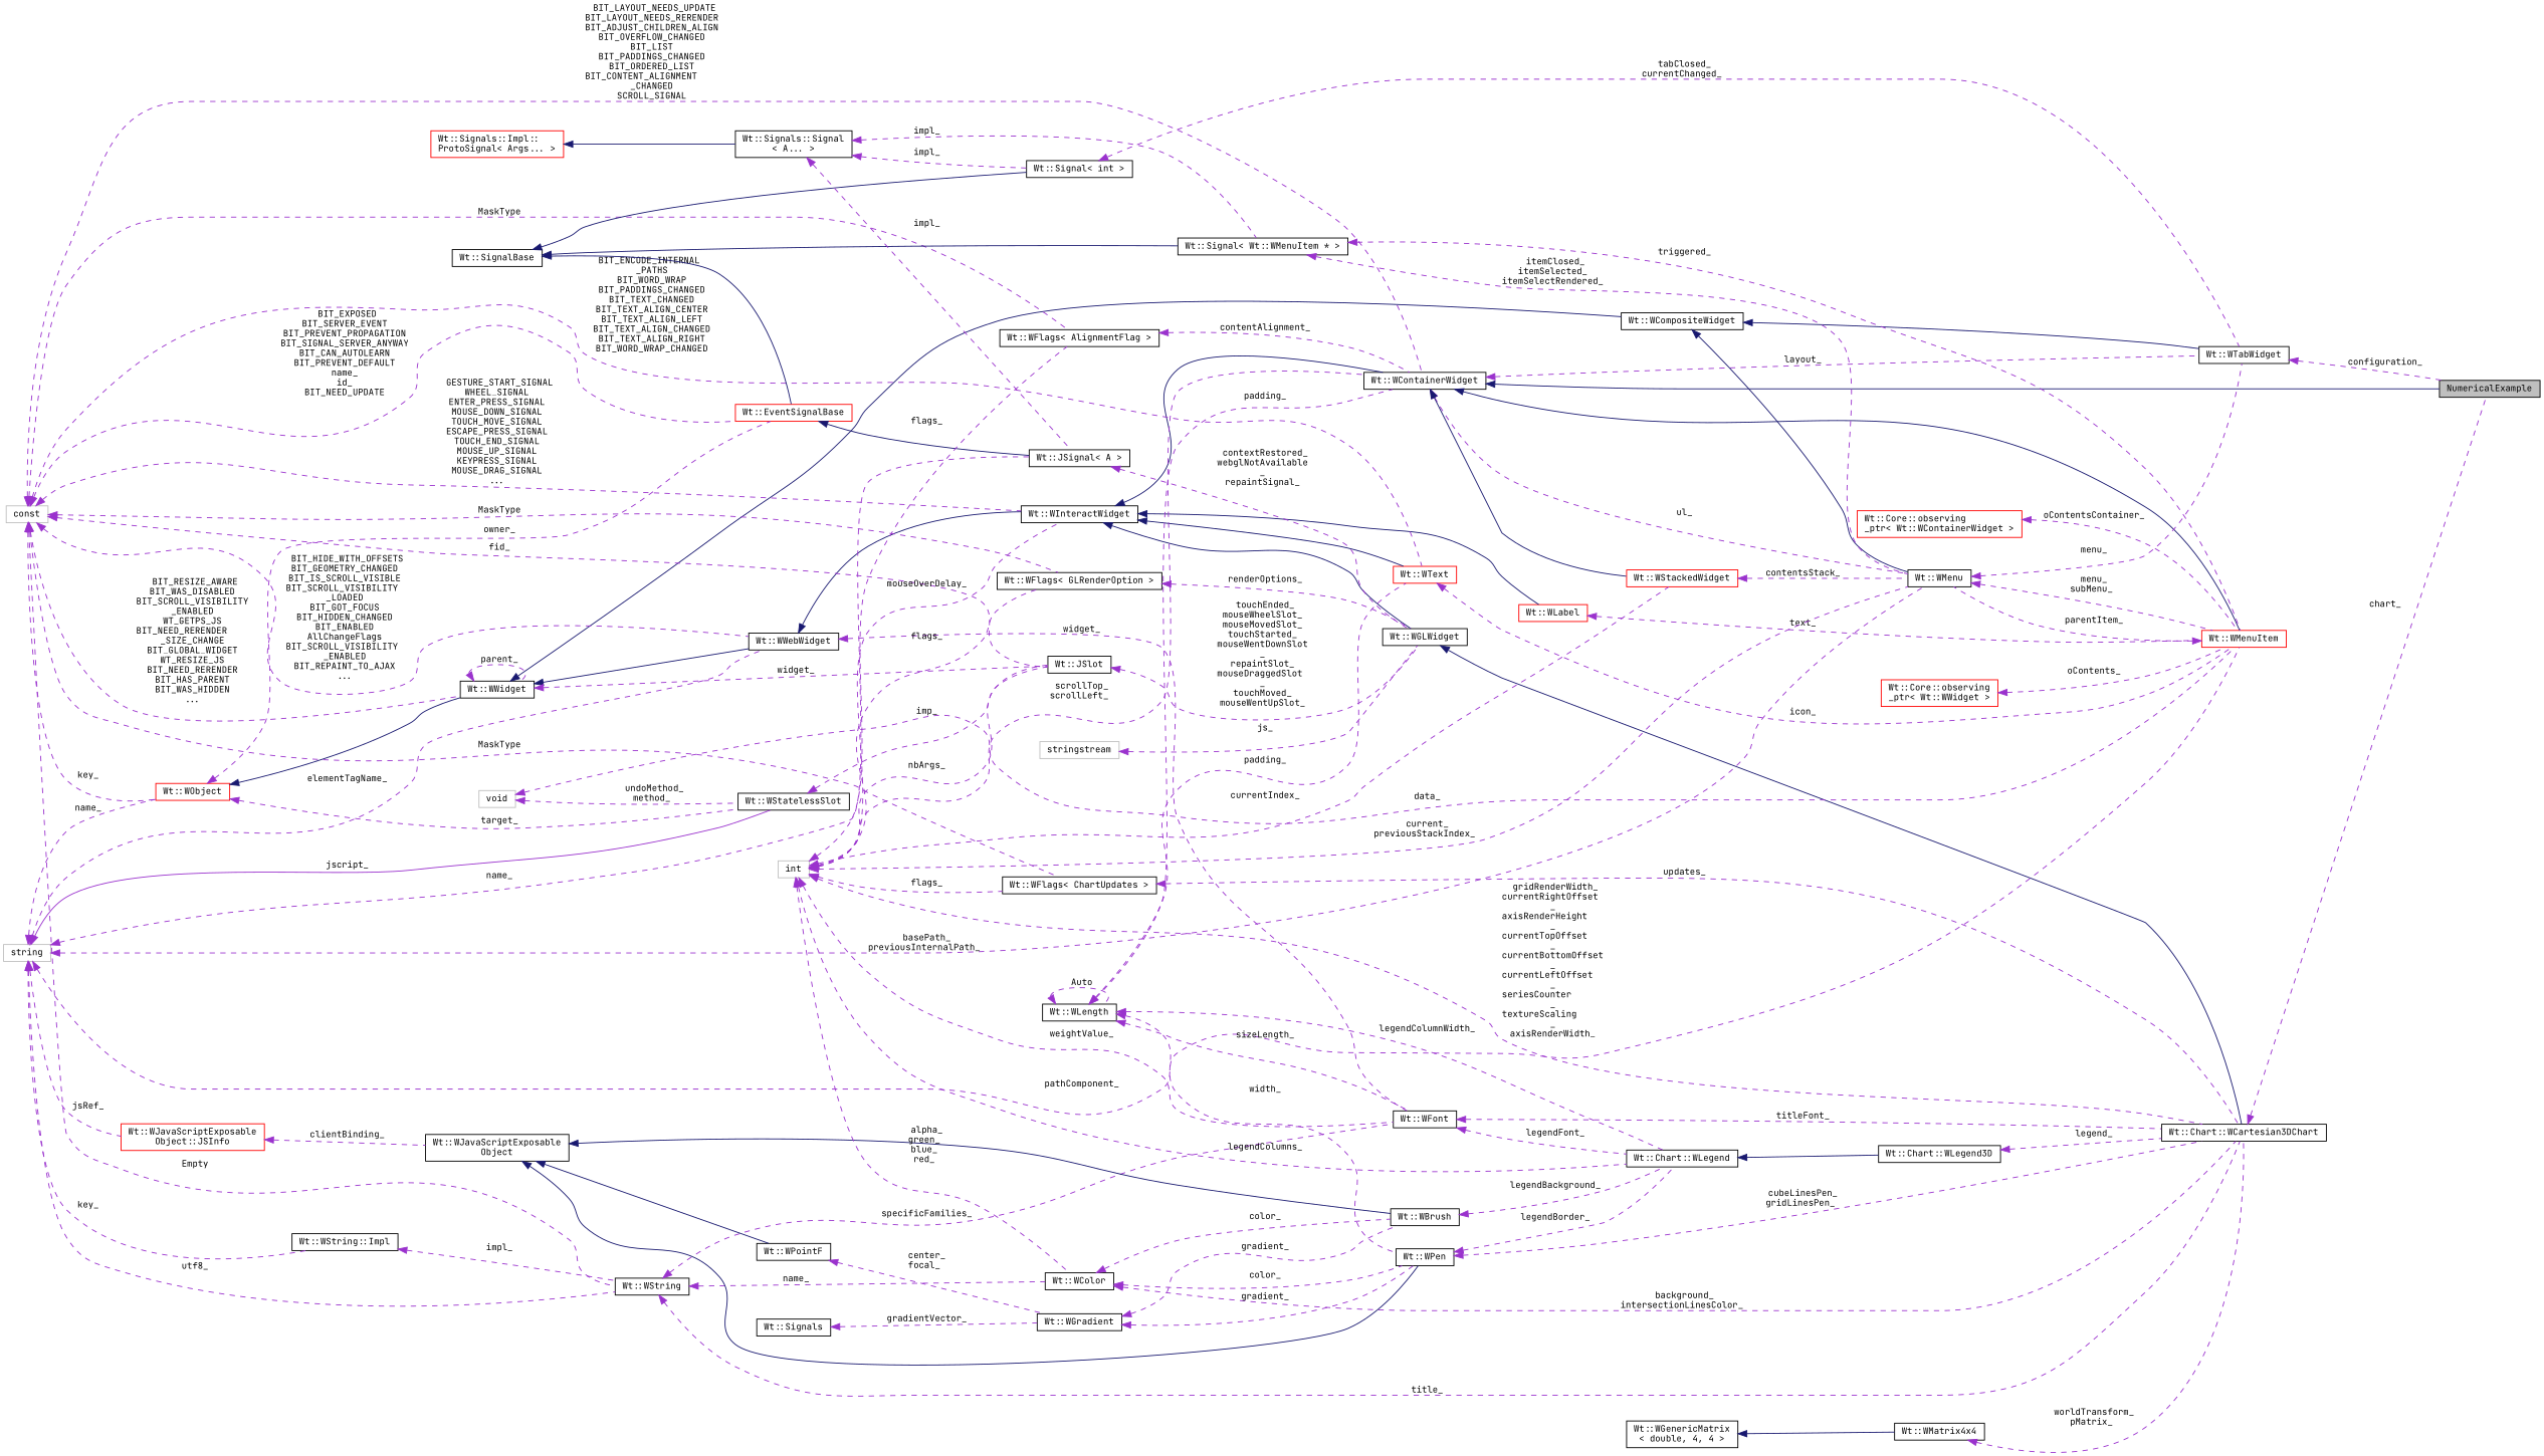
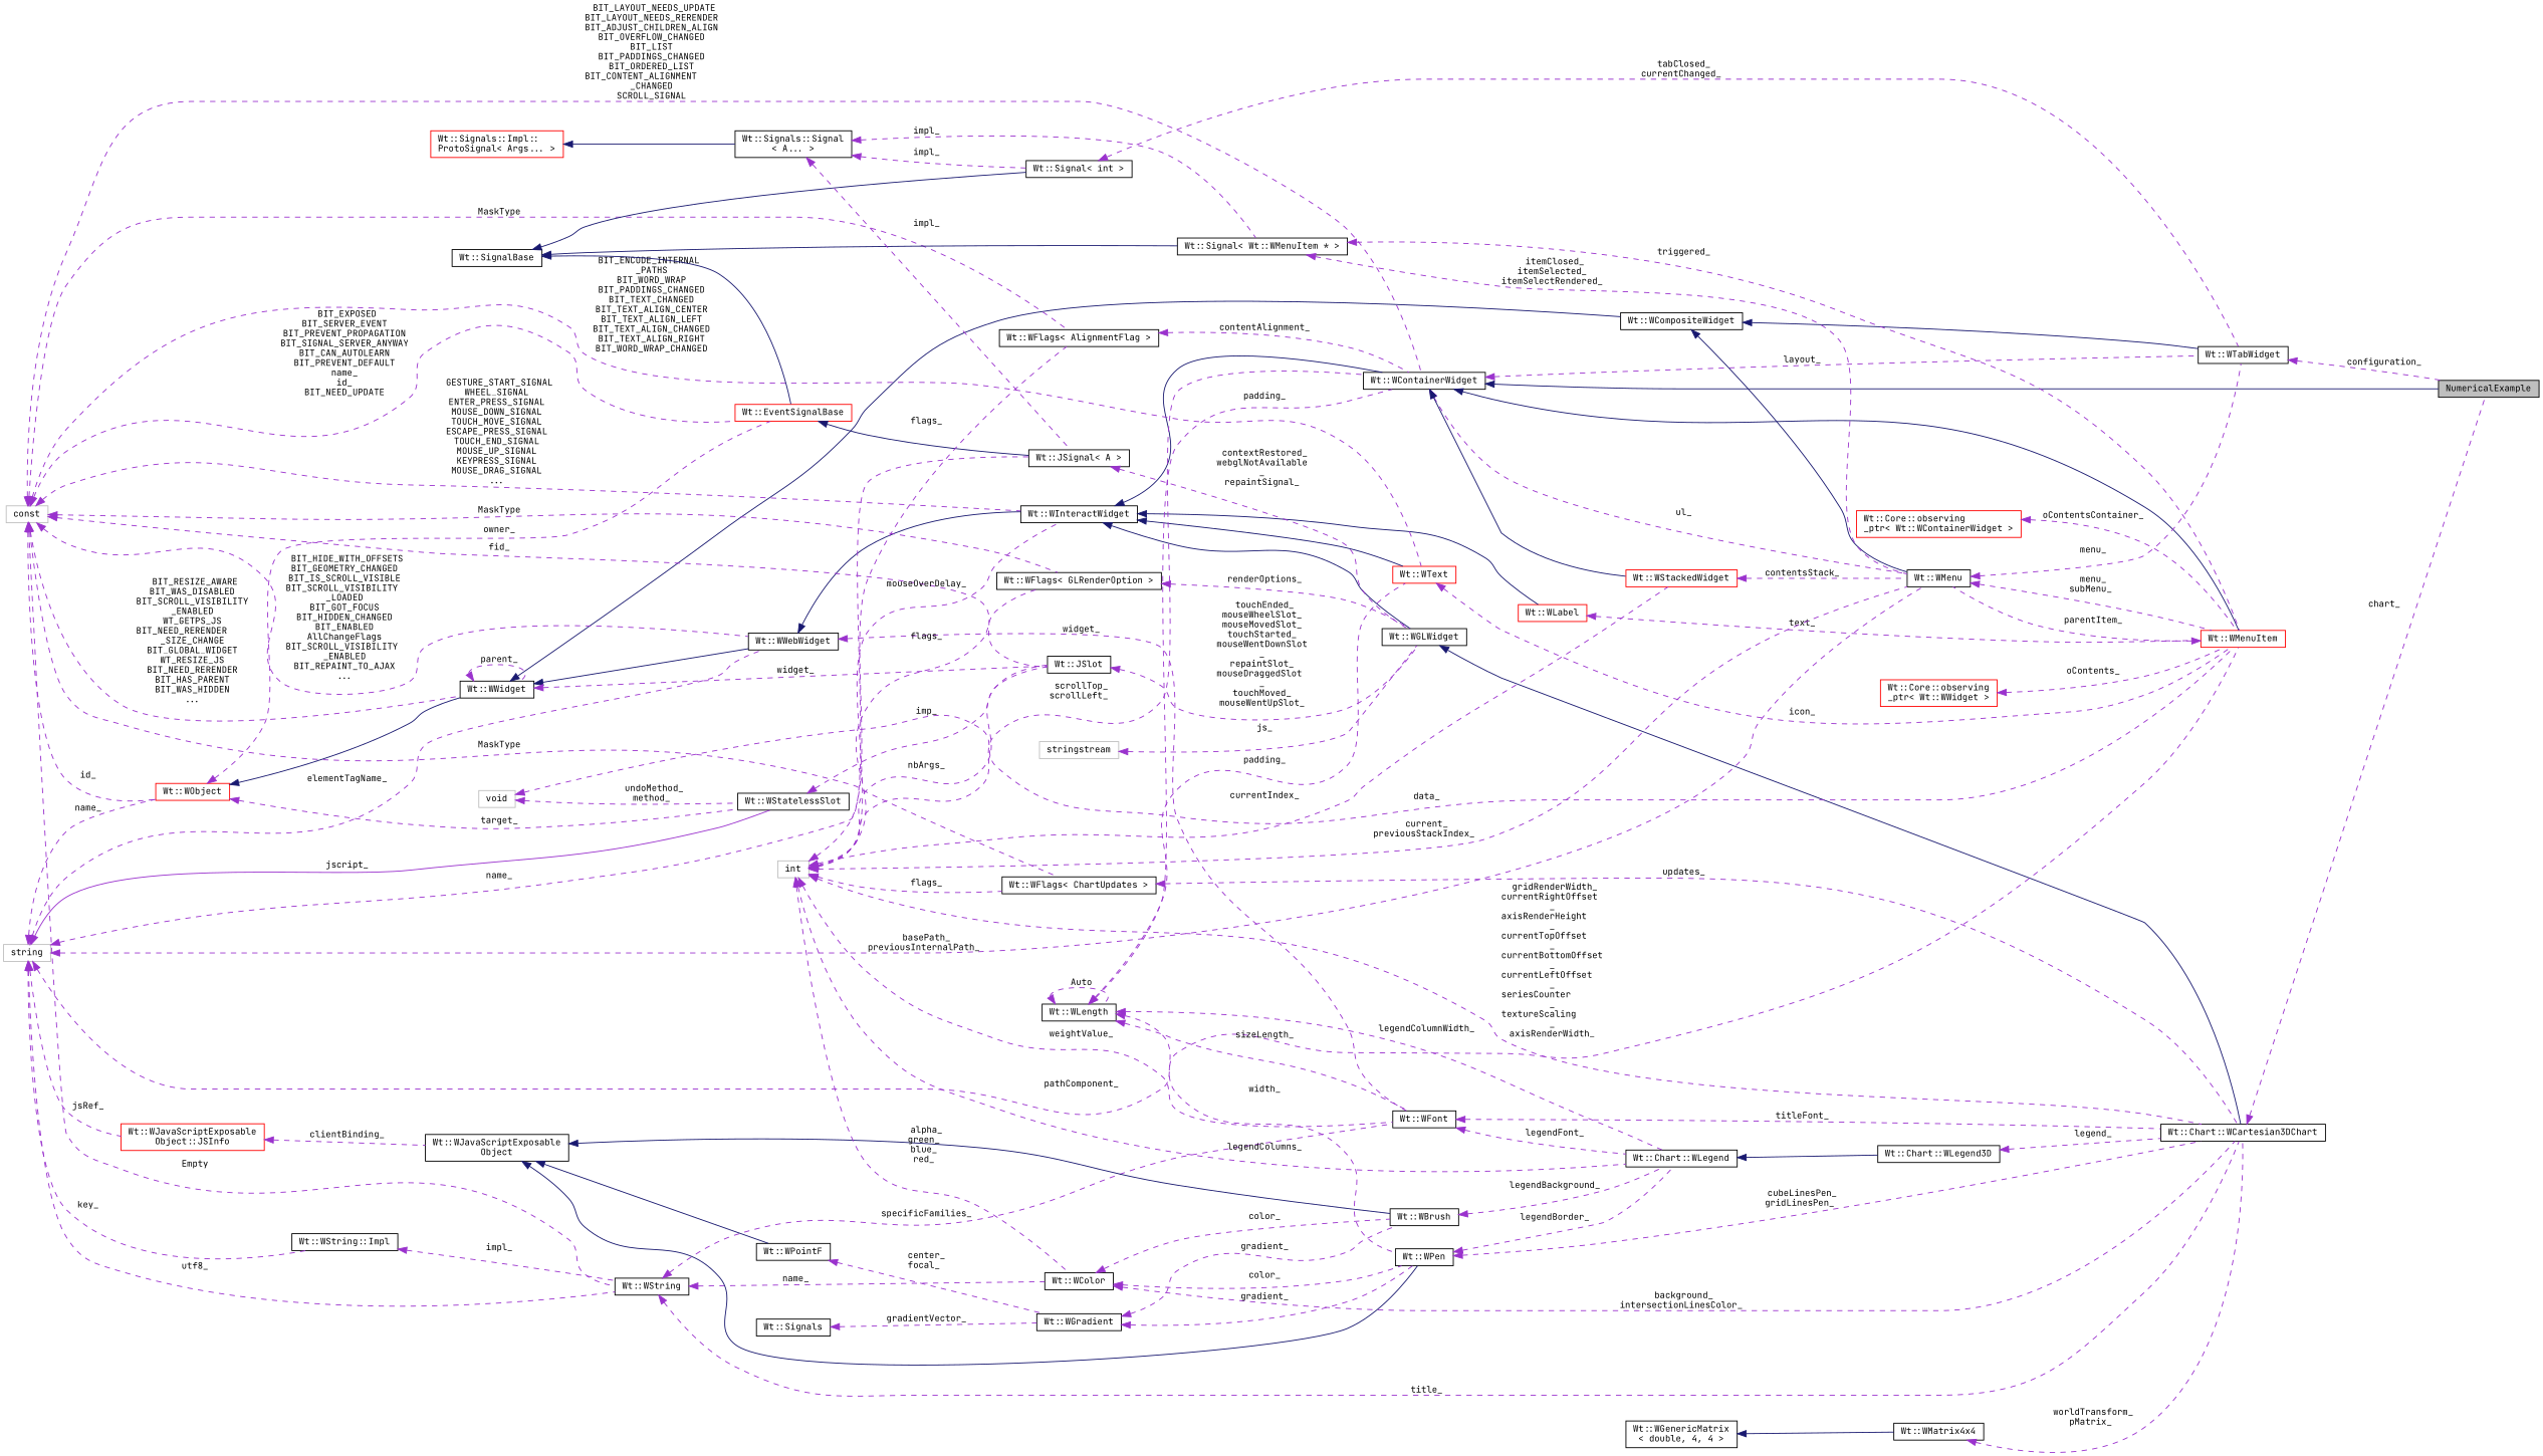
  digraph {
    fontname="JetBrains Mono"
    rankdir=LR
    node [color=black fillcolor=white fontname="JetBrains Mono" fontsize=10 shape=record style=filled]
    edge [color=darkorchid3 dir=back fontname="JetBrains Mono" fontsize=10 labelfontname=Helvetica labelfontsize=10 style=dashed]
    n1 [fillcolor=grey75 fontcolor=black height=0.2 label=NumericalExample width=0.4]
    n2 [height=0.2 label="Wt::WContainerWidget" width=0.4]
    n3 [height=0.2 label="Wt::WTabWidget" width=0.4]
    n4 [height=0.2 label="Wt::WMenu" width=0.4]
    n5 [color=red height=0.2 label="Wt::WMenuItem" width=0.4]
    n6 [color=red height=0.2 label="Wt::WStackedWidget" width=0.4]
    n7 [height=0.2 label="Wt::WInteractWidget" width=0.4]
    n8 [height=0.2 label="Wt::WGLWidget" width=0.4]
    n9 [color=red height=0.2 label="Wt::WLabel" width=0.4]
    n10 [color=red height=0.2 label="Wt::WText" width=0.4]
    n11 [height=0.2 label="Wt::Chart::WCartesian3DChart" width=0.4]
    n12 [height=0.2 label="Wt::WWebWidget" width=0.4]
    n13 [height=0.2 label="Wt::WFont" width=0.4]
    n14 [height=0.2 label="Wt::Chart::WLegend" width=0.4]
    n15 [height=0.2 label="Wt::WWidget" width=0.4]
    n16 [height=0.2 label="Wt::JSlot" width=0.4]
    n17 [height=0.2 label="Wt::WCompositeWidget" width=0.4]
    n18 [color=red height=0.2 label="Wt::WObject" width=0.4]
    n19 [height=0.2 label="Wt::WStatelessSlot" width=0.4]
    n20 [color=red height=0.2 label="Wt::EventSignalBase" width=0.4]
    n21 [height=0.2 label="Wt::JSignal\< A \>" width=0.4]
    n22 [color=grey75 height=0.2 label=string width=0.4]
    n23 [height=0.2 label="Wt::WString" width=0.4]
    n24 [height=0.2 label="Wt::WString::Impl" width=0.4]
    n25 [color=red height=0.2 label="Wt::WJavaScriptExposable\lObject::JSInfo" width=0.4]
    n26 [height=0.2 label="Wt::WColor" width=0.4]
    n27 [height=0.2 label="Wt::WJavaScriptExposable\lObject" width=0.4]
    n28 [color=grey75 height=0.2 label=const width=0.4]
    n29 [height=0.2 label="Wt::WFlags\< AlignmentFlag \>" width=0.4]
    n30 [height=0.2 label="Wt::WFlags\< GLRenderOption \>" width=0.4]
    n31 [height=0.2 label="Wt::WFlags\< ChartUpdates \>" width=0.4]
    n32 [color=grey75 height=0.2 label=int width=0.4]
    n33 [height=0.2 label="Wt::WPen" width=0.4]
    n34 [height=0.2 label="Wt::WBrush" width=0.4]
    n35 [height=0.2 label="Wt::Chart::WLegend3D" width=0.4]
    n36 [height=0.2 label="Wt::WLength" width=0.4]
    n37 [color=grey75 height=0.2 label=void width=0.4]
    n38 [height=0.2 label="Wt::SignalBase" width=0.4]
    n39 [height=0.2 label="Wt::Signal\< int \>" width=0.4]
    n40 [height=0.2 label="Wt::Signal\< Wt::WMenuItem * \>" width=0.4]
    n41 [height=0.2 label="Wt::Signals::Signal\l\< A... \>" width=0.4]
    n42 [color=red height=0.2 label="Wt::Signals::Impl::\lProtoSignal\< Args... \>" width=0.4]
    n43 [color=grey75 height=0.2 label=stringstream width=0.4]
    n44 [height=0.2 label="Wt::WMatrix4x4" width=0.4]
    n45 [height=0.2 label="Wt::WGenericMatrix\l\< double, 4, 4 \>" width=0.4]
    n46 [height=0.2 label="Wt::WPointF" width=0.4]
    n47 [height=0.2 label="Wt::WGradient" width=0.4]
    n48 [height=0.2 label="Wt::Signals" width=0.4]
    n49 [color=red height=0.2 label="Wt::Core::observing\l_ptr\< Wt::WWidget \>" width=0.4]
    n50 [color=red height=0.2 label="Wt::Core::observing\l_ptr\< Wt::WContainerWidget \>" width=0.4]
    n2 -> n1 [color=midnightblue style=solid]
    n2 -> n3 [label=" layout_"]
    n2 -> n4 [label=" ul_"]
    n2 -> n5 [color=midnightblue style=solid]
    n2 -> n6 [color=midnightblue style=solid]
    n3 -> n1 [label=" configuration_"]
    n4 -> n3 [label=" menu_"]
    n4 -> n5 [label=" menu_\nsubMenu_"]
    n5 -> n4 [label=" parentItem_"]
    n6 -> n4 [label=" contentsStack_"]
    n7 -> n2 [color=midnightblue style=solid]
    n7 -> n8 [color=midnightblue style=solid]
    n7 -> n9 [color=midnightblue style=solid]
    n7 -> n10 [color=midnightblue style=solid]
    n8 -> n11 [color=midnightblue style=solid]
    n9 -> n5 [label=" text_"]
    n10 -> n5 [label=" icon_"]
    n11 -> n1 [label=" chart_"]
    n12 -> n7 [color=midnightblue style=solid]
    n12 -> n13 [label=" widget_"]
    n13 -> n11 [label=" titleFont_"]
    n13 -> n14 [label=" legendFont_"]
    n14 -> n35 [color=midnightblue style=solid]
    n15 -> n12 [color=midnightblue style=solid]
    n15 -> n15 [label=" parent_"]
    n15 -> n16 [label=" widget_"]
    n15 -> n17 [color=midnightblue style=solid]
    n16 -> n8 [label=" touchEnded_\nmouseWheelSlot_\nmouseMovedSlot_\ntouchStarted_\nmouseWentDownSlot\l_\nrepaintSlot_\nmouseDraggedSlot\l_\ntouchMoved_\nmouseWentUpSlot_"]
    n17 -> n3 [color=midnightblue style=solid]
    n17 -> n4 [color=midnightblue style=solid]
    n18 -> n15 [color=midnightblue style=solid]
    n18 -> n19 [label=" target_"]
    n18 -> n20 [label=" owner_"]
    n19 -> n16 [label=" imp_"]
    n20 -> n21 [color=midnightblue style=solid]
    n21 -> n8 [label=" contextRestored_\nwebglNotAvailable\l_\nrepaintSignal_"]
    n22 -> n4 [label=" basePath_\npreviousInternalPath_"]
    n22 -> n5 [label=" pathComponent_"]
    n22 -> n12 [label=" elementTagName_"]
    n22 -> n18 [label=" name_"]
    n22 -> n19 [label=" jscript_" style=solid]
    n22 -> n21 [label=" name_"]
    n22 -> n23 [label=" utf8_"]
    n22 -> n24 [label=" key_"]
    n22 -> n25 [label=" jsRef_"]
    n23 -> n11 [label=" title_"]
    n23 -> n13 [label=" specificFamilies_"]
    n23 -> n26 [label=" name_"]
    n24 -> n23 [label=" impl_"]
    n25 -> n27 [label=" clientBinding_"]
    n26 -> n11 [label=" background_\nintersectionLinesColor_"]
    n26 -> n33 [label=" color_"]
    n26 -> n34 [label=" color_"]
    n27 -> n33 [color=midnightblue style=solid]
    n27 -> n34 [color=midnightblue style=solid]
    n27 -> n46 [color=midnightblue style=solid]
    n28 -> n2 [label=" BIT_LAYOUT_NEEDS_UPDATE\nBIT_LAYOUT_NEEDS_RERENDER\nBIT_ADJUST_CHILDREN_ALIGN\nBIT_OVERFLOW_CHANGED\nBIT_LIST\nBIT_PADDINGS_CHANGED\nBIT_ORDERED_LIST\nBIT_CONTENT_ALIGNMENT\l_CHANGED\nSCROLL_SIGNAL"]
    n28 -> n7 [label=" GESTURE_START_SIGNAL\nWHEEL_SIGNAL\nENTER_PRESS_SIGNAL\nMOUSE_DOWN_SIGNAL\nTOUCH_MOVE_SIGNAL\nESCAPE_PRESS_SIGNAL\nTOUCH_END_SIGNAL\nMOUSE_UP_SIGNAL\nKEYPRESS_SIGNAL\nMOUSE_DRAG_SIGNAL\n..."]
    n28 -> n10 [label=" BIT_ENCODE_INTERNAL\l_PATHS\nBIT_WORD_WRAP\nBIT_PADDINGS_CHANGED\nBIT_TEXT_CHANGED\nBIT_TEXT_ALIGN_CENTER\nBIT_TEXT_ALIGN_LEFT\nBIT_TEXT_ALIGN_CHANGED\nBIT_TEXT_ALIGN_RIGHT\nBIT_WORD_WRAP_CHANGED"]
    n28 -> n12 [label=" BIT_HIDE_WITH_OFFSETS\nBIT_GEOMETRY_CHANGED\nBIT_IS_SCROLL_VISIBLE\nBIT_SCROLL_VISIBILITY\l_LOADED\nBIT_GOT_FOCUS\nBIT_HIDDEN_CHANGED\nBIT_ENABLED\nAllChangeFlags\nBIT_SCROLL_VISIBILITY\l_ENABLED\nBIT_REPAINT_TO_AJAX\n..."]
    n28 -> n15 [label=" BIT_RESIZE_AWARE\nBIT_WAS_DISABLED\nBIT_SCROLL_VISIBILITY\l_ENABLED\nWT_GETPS_JS\nBIT_NEED_RERENDER\l_SIZE_CHANGE\nBIT_GLOBAL_WIDGET\nWT_RESIZE_JS\nBIT_NEED_RERENDER\nBIT_HAS_PARENT\nBIT_WAS_HIDDEN\n..."]
    n28 -> n16 [label=" fid_"]
-   n28 -> n18 [label=" key_"]
+   n28 -> n18 [label=" id_"]
    n28 -> n20 [label=" BIT_EXPOSED\nBIT_SERVER_EVENT\nBIT_PREVENT_PROPAGATION\nBIT_SIGNAL_SERVER_ANYWAY\nBIT_CAN_AUTOLEARN\nBIT_PREVENT_DEFAULT\nname_\nid_\nBIT_NEED_UPDATE"]
    n28 -> n23 [label=" Empty"]
    n28 -> n29 [label=" MaskType"]
    n28 -> n30 [label=" MaskType"]
    n28 -> n31 [label=" MaskType"]
    n29 -> n2 [label=" contentAlignment_"]
    n30 -> n8 [label=" renderOptions_"]
    n31 -> n11 [label=" updates_"]
    n32 -> n2 [label=" scrollTop_\nscrollLeft_"]
    n32 -> n4 [label=" current_\npreviousStackIndex_"]
    n32 -> n6 [label=" currentIndex_"]
    n32 -> n7 [label=" mouseOverDelay_"]
    n32 -> n11 [label=" gridRenderWidth_\ncurrentRightOffset\l_\naxisRenderHeight\l_\ncurrentTopOffset\l_\ncurrentBottomOffset\l_\ncurrentLeftOffset\l_\nseriesCounter\l_\ntextureScaling\l_\naxisRenderWidth_"]
    n32 -> n13 [label=" weightValue_"]
    n32 -> n14 [label=" legendColumns_"]
    n32 -> n16 [label=" nbArgs_"]
    n32 -> n26 [label=" alpha_\ngreen_\nblue_\nred_"]
    n32 -> n29 [label=" flags_"]
    n32 -> n30 [label=" flags_"]
    n32 -> n31 [label=" flags_"]
    n33 -> n11 [label=" cubeLinesPen_\ngridLinesPen_"]
    n33 -> n14 [label=" legendBorder_"]
    n34 -> n14 [label=" legendBackground_"]
    n35 -> n11 [label=" legend_"]
    n36 -> n2 [label=" padding_"]
    n36 -> n10 [label=" padding_"]
    n36 -> n13 [label=" sizeLength_"]
    n36 -> n14 [label=" legendColumnWidth_"]
    n36 -> n33 [label=" width_"]
    n36 -> n36 [label=" Auto"]
    n37 -> n5 [label=" data_"]
    n37 -> n19 [label=" undoMethod_\nmethod_"]
    n38 -> n20 [color=midnightblue style=solid]
    n38 -> n39 [color=midnightblue style=solid]
    n38 -> n40 [color=midnightblue style=solid]
    n39 -> n3 [label=" tabClosed_\ncurrentChanged_"]
    n40 -> n4 [label=" itemClosed_\nitemSelected_\nitemSelectRendered_"]
    n40 -> n5 [label=" triggered_"]
    n41 -> n21 [label=" impl_"]
    n41 -> n39 [label=" impl_"]
    n41 -> n40 [label=" impl_"]
    n42 -> n41 [color=midnightblue style=solid]
    n43 -> n8 [label=" js_"]
    n44 -> n11 [label=" worldTransform_\npMatrix_"]
    n45 -> n44 [color=midnightblue style=solid]
    n46 -> n47 [label=" center_\nfocal_"]
    n47 -> n33 [label=" gradient_"]
    n47 -> n34 [label=" gradient_"]
    n48 -> n47 [label=" gradientVector_"]
    n49 -> n5 [label=" oContents_"]
    n50 -> n5 [label=" oContentsContainer_"]
  }
